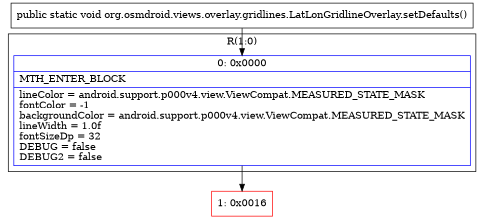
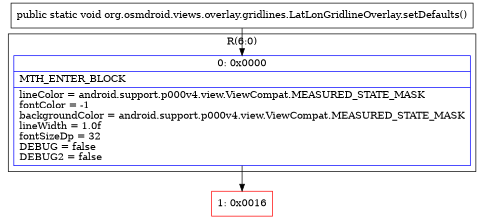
  digraph {
    node [shape=record]
    n1 [color=blue label="{0\:\ 0x0000|MTH_ENTER_BLOCK\l|lineColor = android.support.p000v4.view.ViewCompat.MEASURED_STATE_MASK\lfontColor = \-1\lbackgroundColor = android.support.p000v4.view.ViewCompat.MEASURED_STATE_MASK\llineWidth = 1.0f\lfontSizeDp = 32\lDEBUG = false\lDEBUG2 = false\l}"]
    n2 [color=red label="{1\:\ 0x0016}"]
    n3 [label="{public static void org.osmdroid.views.overlay.gridlines.LatLonGridlineOverlay.setDefaults() }"]
    subgraph cluster_1 {
-     label="R(1:0)"
+     label="R(6:0)"
      n1
    }
    n1 -> n2
    n3 -> n1
  }
